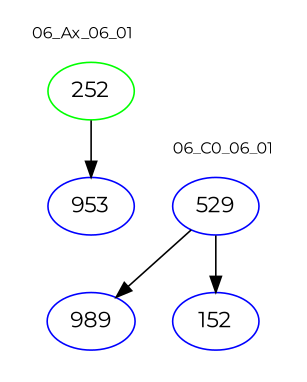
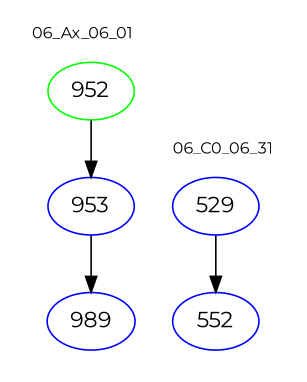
  digraph {
    fontname=Montserrat
    node [color=blue fontname=Montserrat]
    edge [color=black fontname=Montserrat]
-   n1 [color=green label=252]
+   n1 [color=green label=952]
    n2 [label=953]
    n3 [label=989]
    n4 [label=529]
-   n5 [label=152]
+   n5 [label=552]
    subgraph cluster_1 {
      color=white
      fontsize=10
      label="06_Ax_06_01"
      n1
      n2
      n3
    }
    subgraph cluster_2 {
      color=white
      fontsize=10
-     label="06_C0_06_01"
+     label="06_C0_06_31"
      n4
      n5
    }
    n1 -> n2
-   n4 -> n3
+   n2 -> n3
    n4 -> n5
  }
